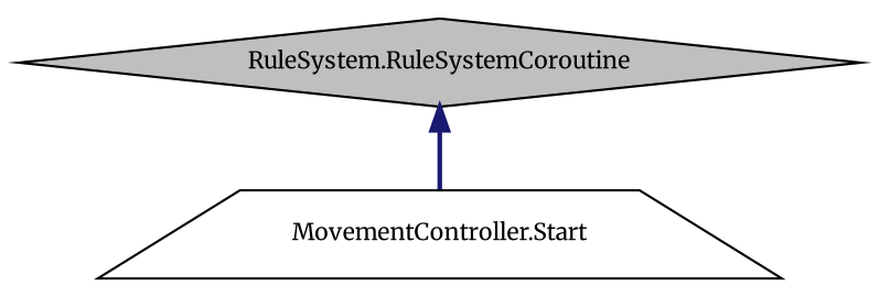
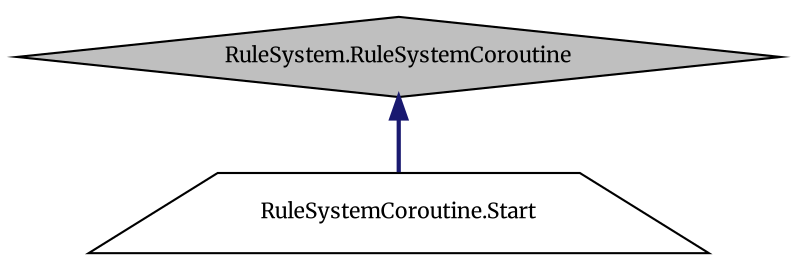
  digraph {
    rankdir=TB
    fontname=Merriweather
    node [color=black fontname=Merriweather fontsize=10 style=filled]
    n1 [fillcolor=grey75 fontcolor=black height=0.2 label="RuleSystem.RuleSystemCoroutine" shape=diamond width=0.4]
-   n2 [fillcolor=white height=0.2 label="MovementController.Start" shape=trapezium width=0.4]
+   n2 [fillcolor=white height=0.2 label="RuleSystemCoroutine.Start" shape=trapezium width=0.4]
    n1 -> n2 [color=midnightblue dir=back fontname=Merriweather fontsize=10 labelfontname=Helvetica labelfontsize=10 style=bold]
  }
